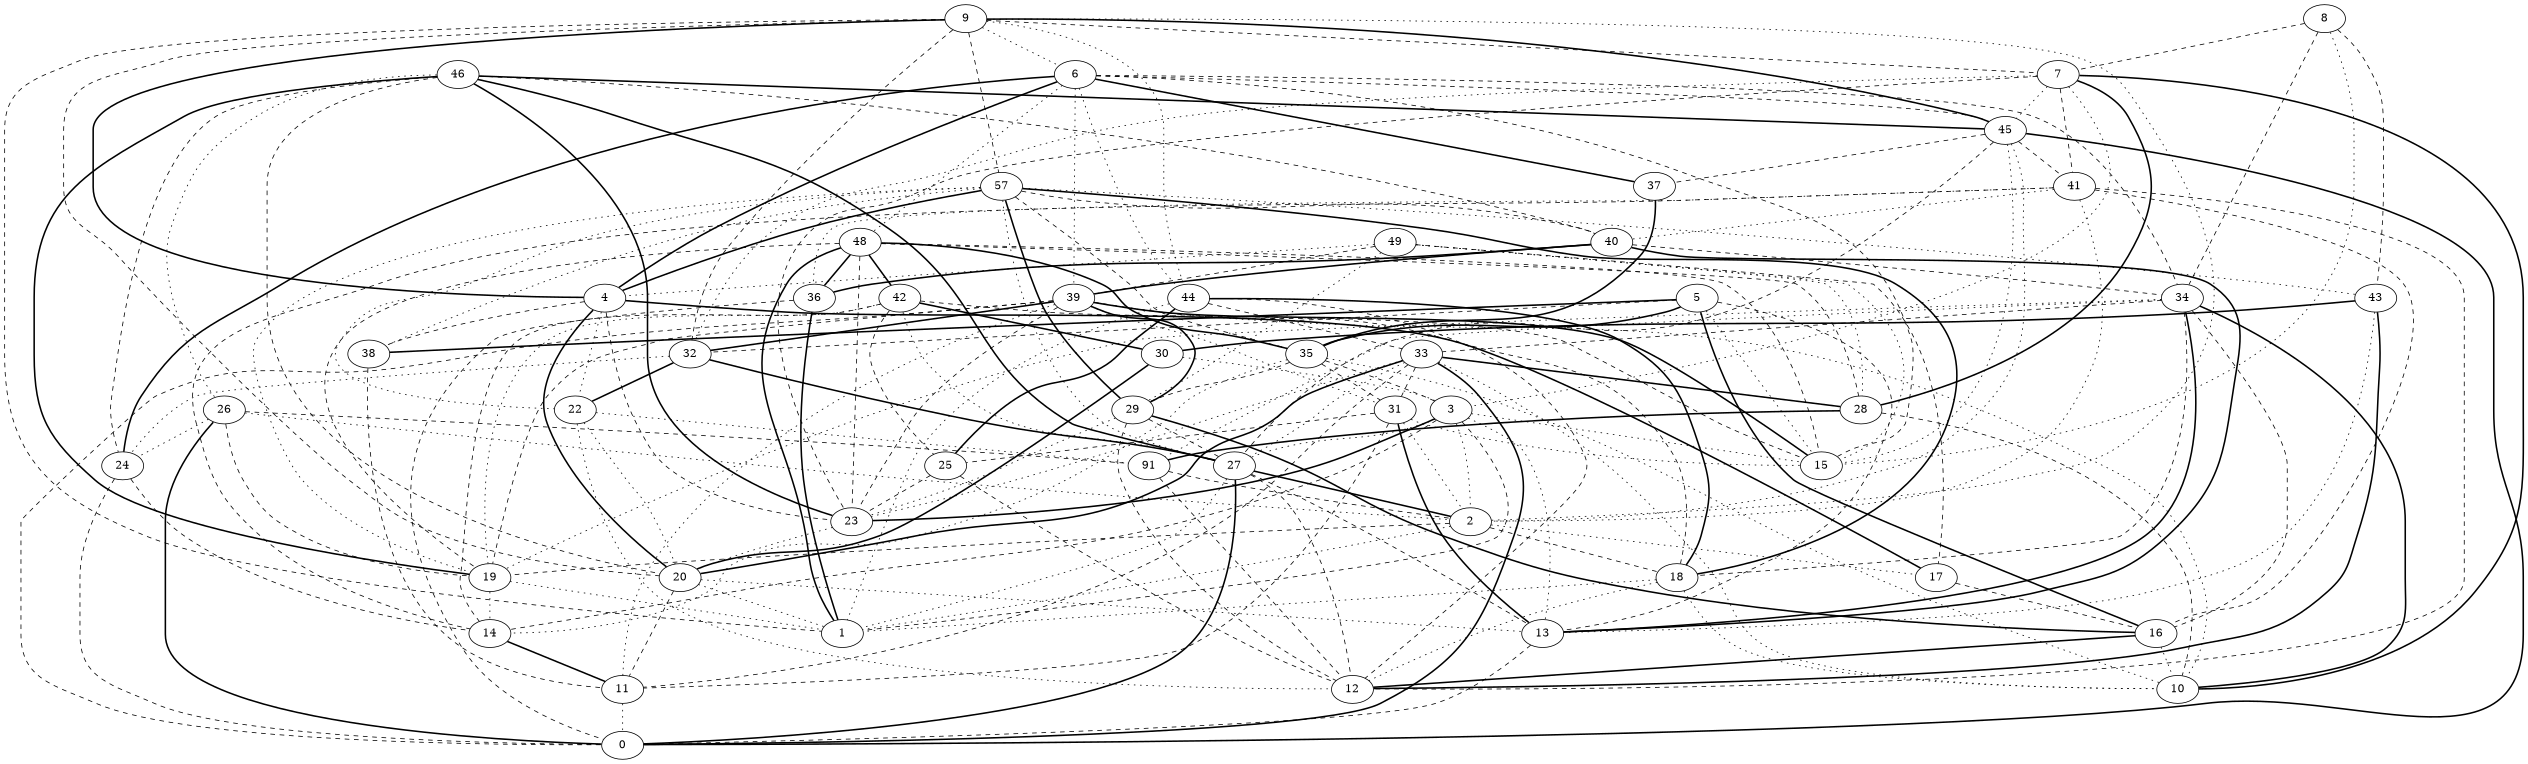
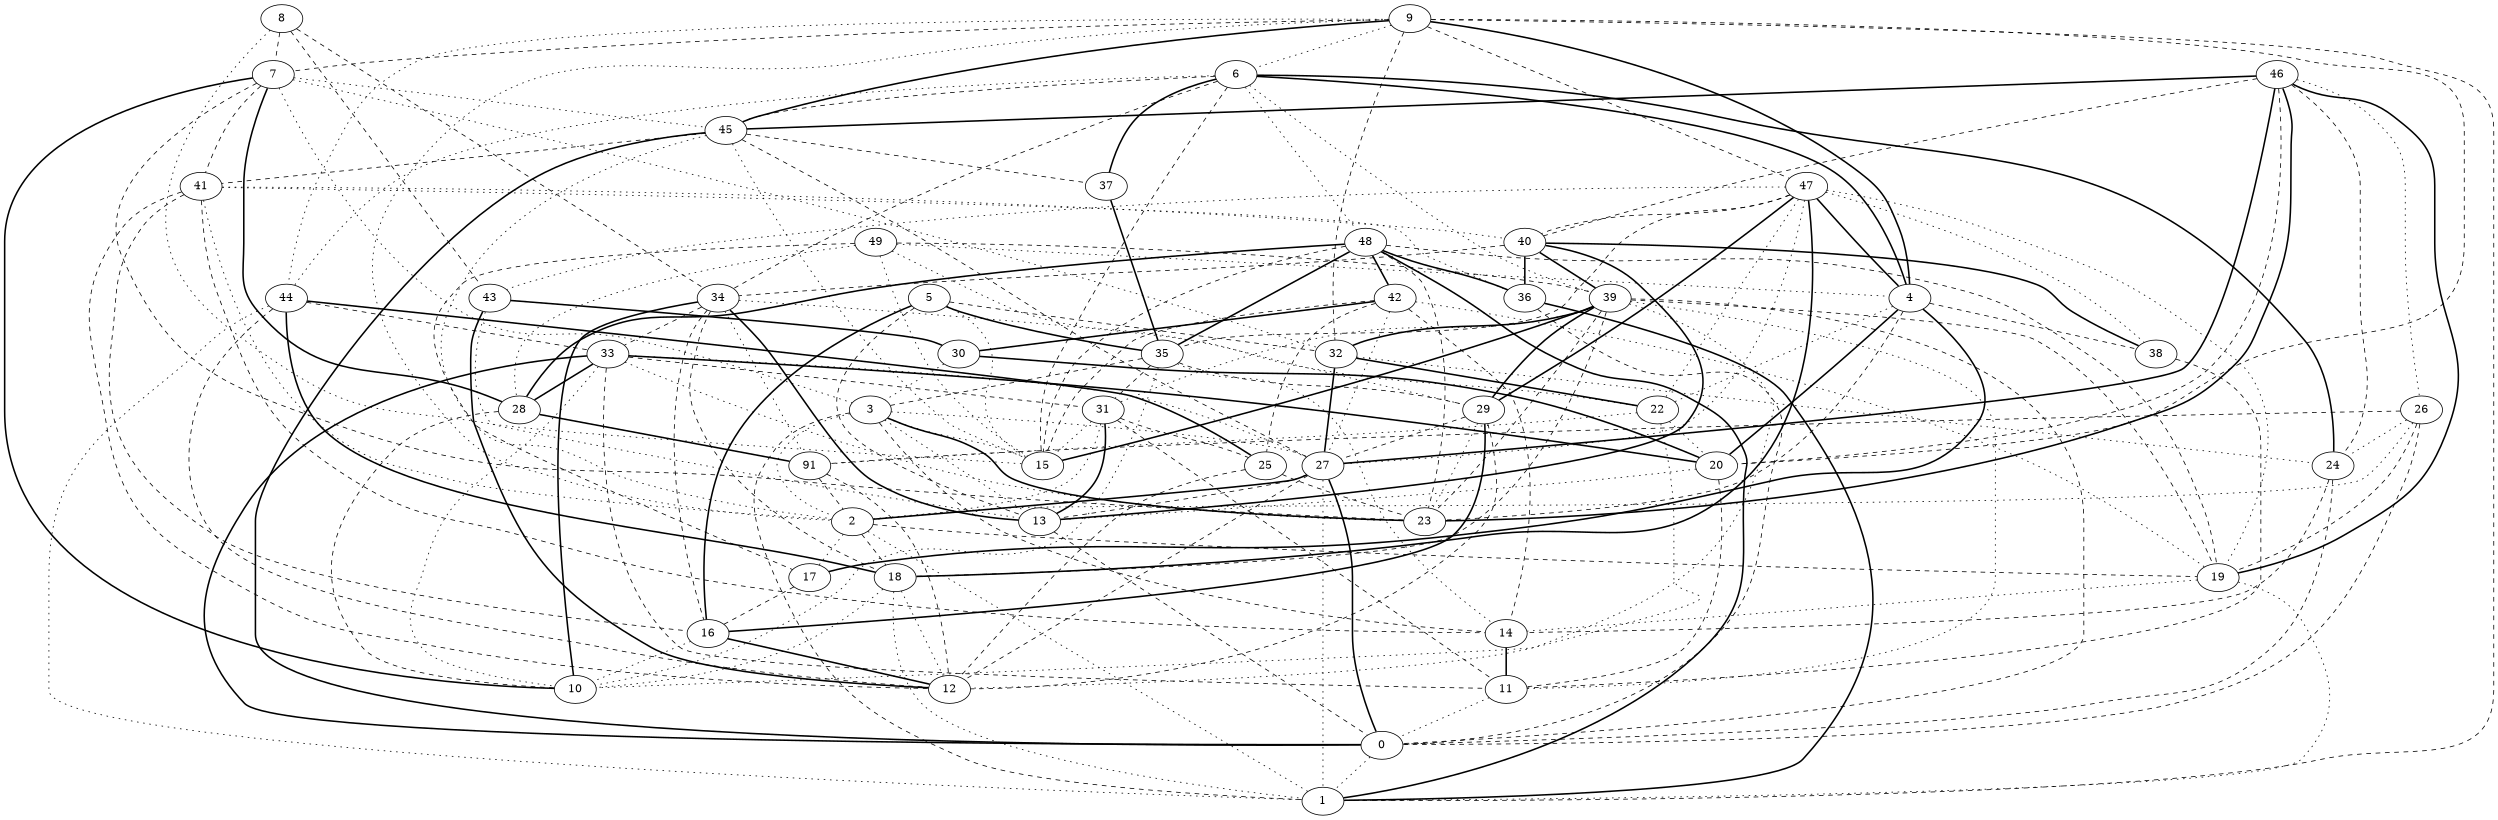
  digraph {
    edge [color=black dir=none style=dashed]
    25
    23
    12
    20
    2
    17
    1
    18
    19
    16
    n11 [label=91]
    41
    36
    40
    14
    0
    34
    13
    39
    11
    28
    10
    9
    4
-   47 [label=57]
+   47
    32
    45
    6
    44
    7
    38
    22
    43
    29
    27
    35
    33
    5
    15
    24
    8
    30
    42
    49
    31
    3
    37
    48
    46
    26
    subgraph sub_1 {
      25
      23
      12
      20
      2
      17
      1
      18
      19
      16
      n11
      41
      36
      40
      14
      0
      34
      13
      39
      11
      28
      10
      9
      4
      47
      32
      45
      6
      44
      7
      38
      22
      43
      29
      27
      35
      33
      5
      15
      24
      8
      30
      42
      49
      31
      3
      37
      48
      46
      26
    }
    25 -> 23
    25 -> 12
-   23 -> 20 [style=dotted]
-   20 -> 1 [style=dotted]
+   0 -> 1 [style=dotted]
    20 -> 13 [style=dotted]
    20 -> 11
    2 -> 17 [style=dotted]
    2 -> 1 [style=dotted]
    2 -> 18
    2 -> 19
    17 -> 16
    18 -> 12 [style=dotted]
    18 -> 1 [style=dotted]
    18 -> 10 [style=dotted]
    19 -> 1 [style=dotted]
    19 -> 14 [style=dotted]
    16 -> 12 [style=bold]
    16 -> 10 [style=dotted]
    n11 -> 12
    n11 -> 2
    41 -> 12
    41 -> 2 [style=dotted]
    41 -> 16
    41 -> 36 [style=dotted]
    41 -> 40 [style=dotted]
    41 -> 14
    36 -> 1 [style=bold]
    36 -> 0
    40 -> 36 [style=bold]
    40 -> 34
    40 -> 13 [style=bold]
    40 -> 39 [style=bold]
    14 -> 11 [style=bold]
    34 -> 18
-   34 -> 19 [style=dotted]
+   34 -> 22 [style=dotted]
    34 -> 16
    34 -> n11 [style=dotted]
    34 -> 13 [style=bold]
    34 -> 10 [style=bold]
    34 -> 33
    13 -> 0
    39 -> 23
    39 -> 18
    39 -> 19
    39 -> 0
    39 -> 11 [style=dotted]
    39 -> 10 [style=dotted]
    39 -> 32 [style=bold]
    39 -> 29 [style=bold]
    39 -> 15 [style=bold]
    39 -> 31 [style=dotted]
    11 -> 0 [style=dotted]
    28 -> n11 [style=bold]
    28 -> 10
    9 -> 20
    9 -> 2 [style=dotted]
    9 -> 1
    9 -> 4 [style=bold]
    9 -> 47
    9 -> 32
    9 -> 45 [style=bold]
    9 -> 6 [style=dotted]
    9 -> 44 [style=dotted]
    9 -> 7
    4 -> 23
    4 -> 20 [style=bold]
    4 -> 17 [style=bold]
    4 -> 38
    4 -> 22 [style=dotted]
    47 -> 18 [style=bold]
    47 -> 19 [style=dotted]
    47 -> 40
    47 -> 4 [style=bold]
    47 -> 38 [style=dotted]
    47 -> 22 [style=dotted]
    47 -> 43 [style=dotted]
    47 -> 29 [style=bold]
    47 -> 27 [style=dotted]
    47 -> 35
    32 -> 22 [style=bold]
    32 -> 27 [style=bold]
    32 -> 24 [style=dotted]
    45 -> 2 [style=dotted]
    45 -> 41
    45 -> 0 [style=bold]
    45 -> 27
    45 -> 15 [style=dotted]
    45 -> 37
    6 -> 34
    6 -> 39 [style=dotted]
    6 -> 4 [style=bold]
    6 -> 45
    6 -> 44 [style=dotted]
    6 -> 15
    6 -> 24 [style=bold]
    6 -> 37 [style=bold]
    6 -> 48 [style=dotted]
    44 -> 25 [style=bold]
    44 -> 12
    44 -> 1 [style=dotted]
    44 -> 18 [style=bold]
    44 -> 33
    7 -> 23
    7 -> 41
    7 -> 28 [style=bold]
    7 -> 10 [style=bold]
    7 -> 32 [style=dotted]
    7 -> 45 [style=dotted]
    7 -> 3 [style=dotted]
    38 -> 11
    22 -> 12 [style=dotted]
    22 -> 20 [style=dotted]
    22 -> n11 [style=dotted]
    43 -> 12 [style=bold]
    43 -> 13 [style=dotted]
    43 -> 30 [style=bold]
    29 -> 23 [style=dotted]
    29 -> 12
    29 -> 16 [style=bold]
    29 -> 27
    27 -> 12
    27 -> 2 [style=bold]
    27 -> 1 [style=dotted]
    27 -> 0 [style=bold]
    27 -> 13
    35 -> 14 [style=dotted]
    35 -> 10 [style=dotted]
    35 -> 29
    35 -> 31
    35 -> 3
    33 -> 23 [style=dotted]
    33 -> 20 [style=bold]
    33 -> 0 [style=bold]
    33 -> 11
    33 -> 28 [style=bold]
    33 -> 10 [style=dotted]
    33 -> 27 [style=dotted]
    33 -> 31
    5 -> 16 [style=bold]
    5 -> 13
    5 -> 32
-   5 -> 38 [style=bold]
+   40 -> 38 [style=bold]
    5 -> 35 [style=bold]
    5 -> 15 [style=dotted]
    24 -> 14
    24 -> 0
    8 -> 34
    8 -> 7
    8 -> 43
    8 -> 15 [style=dotted]
    30 -> 20 [style=bold]
    30 -> 3 [style=dotted]
    42 -> 25
    42 -> 19 [style=dotted]
    42 -> 14
    42 -> 27 [style=dotted]
    42 -> 15
    42 -> 30 [style=bold]
    49 -> 17
    49 -> 39
    49 -> 28 [style=dotted]
    49 -> 4 [style=dotted]
    49 -> 29 [style=dotted]
    49 -> 15 [style=dotted]
    31 -> 25
    31 -> 2 [style=dotted]
    31 -> 13 [style=bold]
    31 -> 11
    31 -> 15 [style=dotted]
    3 -> 23 [style=bold]
    3 -> 2 [style=dotted]
    3 -> 1
    3 -> 14
    3 -> 13 [style=dotted]
    3 -> 27 [style=dotted]
    3 -> 15 [style=dotted]
    37 -> 35 [style=bold]
    48 -> 23
    48 -> 1 [style=bold]
    48 -> 19
    48 -> 36 [style=bold]
-   48 -> 28
+   48 -> 28 [style=bold]
    48 -> 35 [style=bold]
    48 -> 15
    48 -> 42 [style=bold]
    46 -> 23 [style=bold]
    46 -> 20
    46 -> 19 [style=bold]
    46 -> 40
    46 -> 45 [style=bold]
    46 -> 27 [style=bold]
    46 -> 24
    46 -> 26 [style=dotted]
    26 -> 2 [style=dotted]
    26 -> 19
    26 -> n11
-   26 -> 0 [style=bold]
+   26 -> 0
    26 -> 24 [style=dotted]
  }
